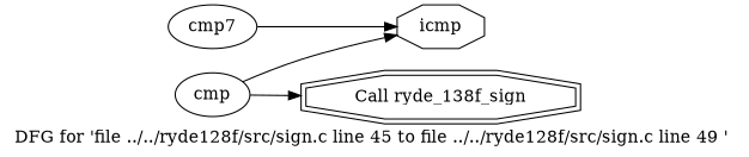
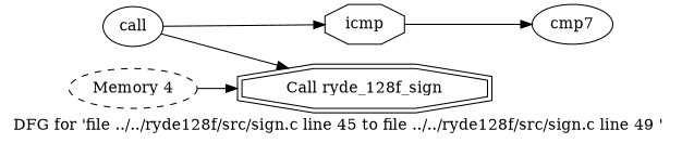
  digraph {
    label="DFG for 'file ../../ryde128f/src/sign.c line 45 to file ../../ryde128f/src/sign.c line 49 ' "
    rankdir=LR
    node [shape=ellipse style=solid]
-   n1 [label=cmp]
+   n1 [label=call]
    n2 [label=icmp shape=octagon]
-   n3 [label="Call ryde_138f_sign" shape=doubleoctagon]
+   n3 [label="Call ryde_128f_sign" shape=doubleoctagon]
    n4 [label=cmp7]
+   n5 [label="Memory 4" style=dashed]
    n1 -> n2
    n1 -> n3
-   n4 -> n2
+   n2 -> n4
+   n5 -> n3
  }
